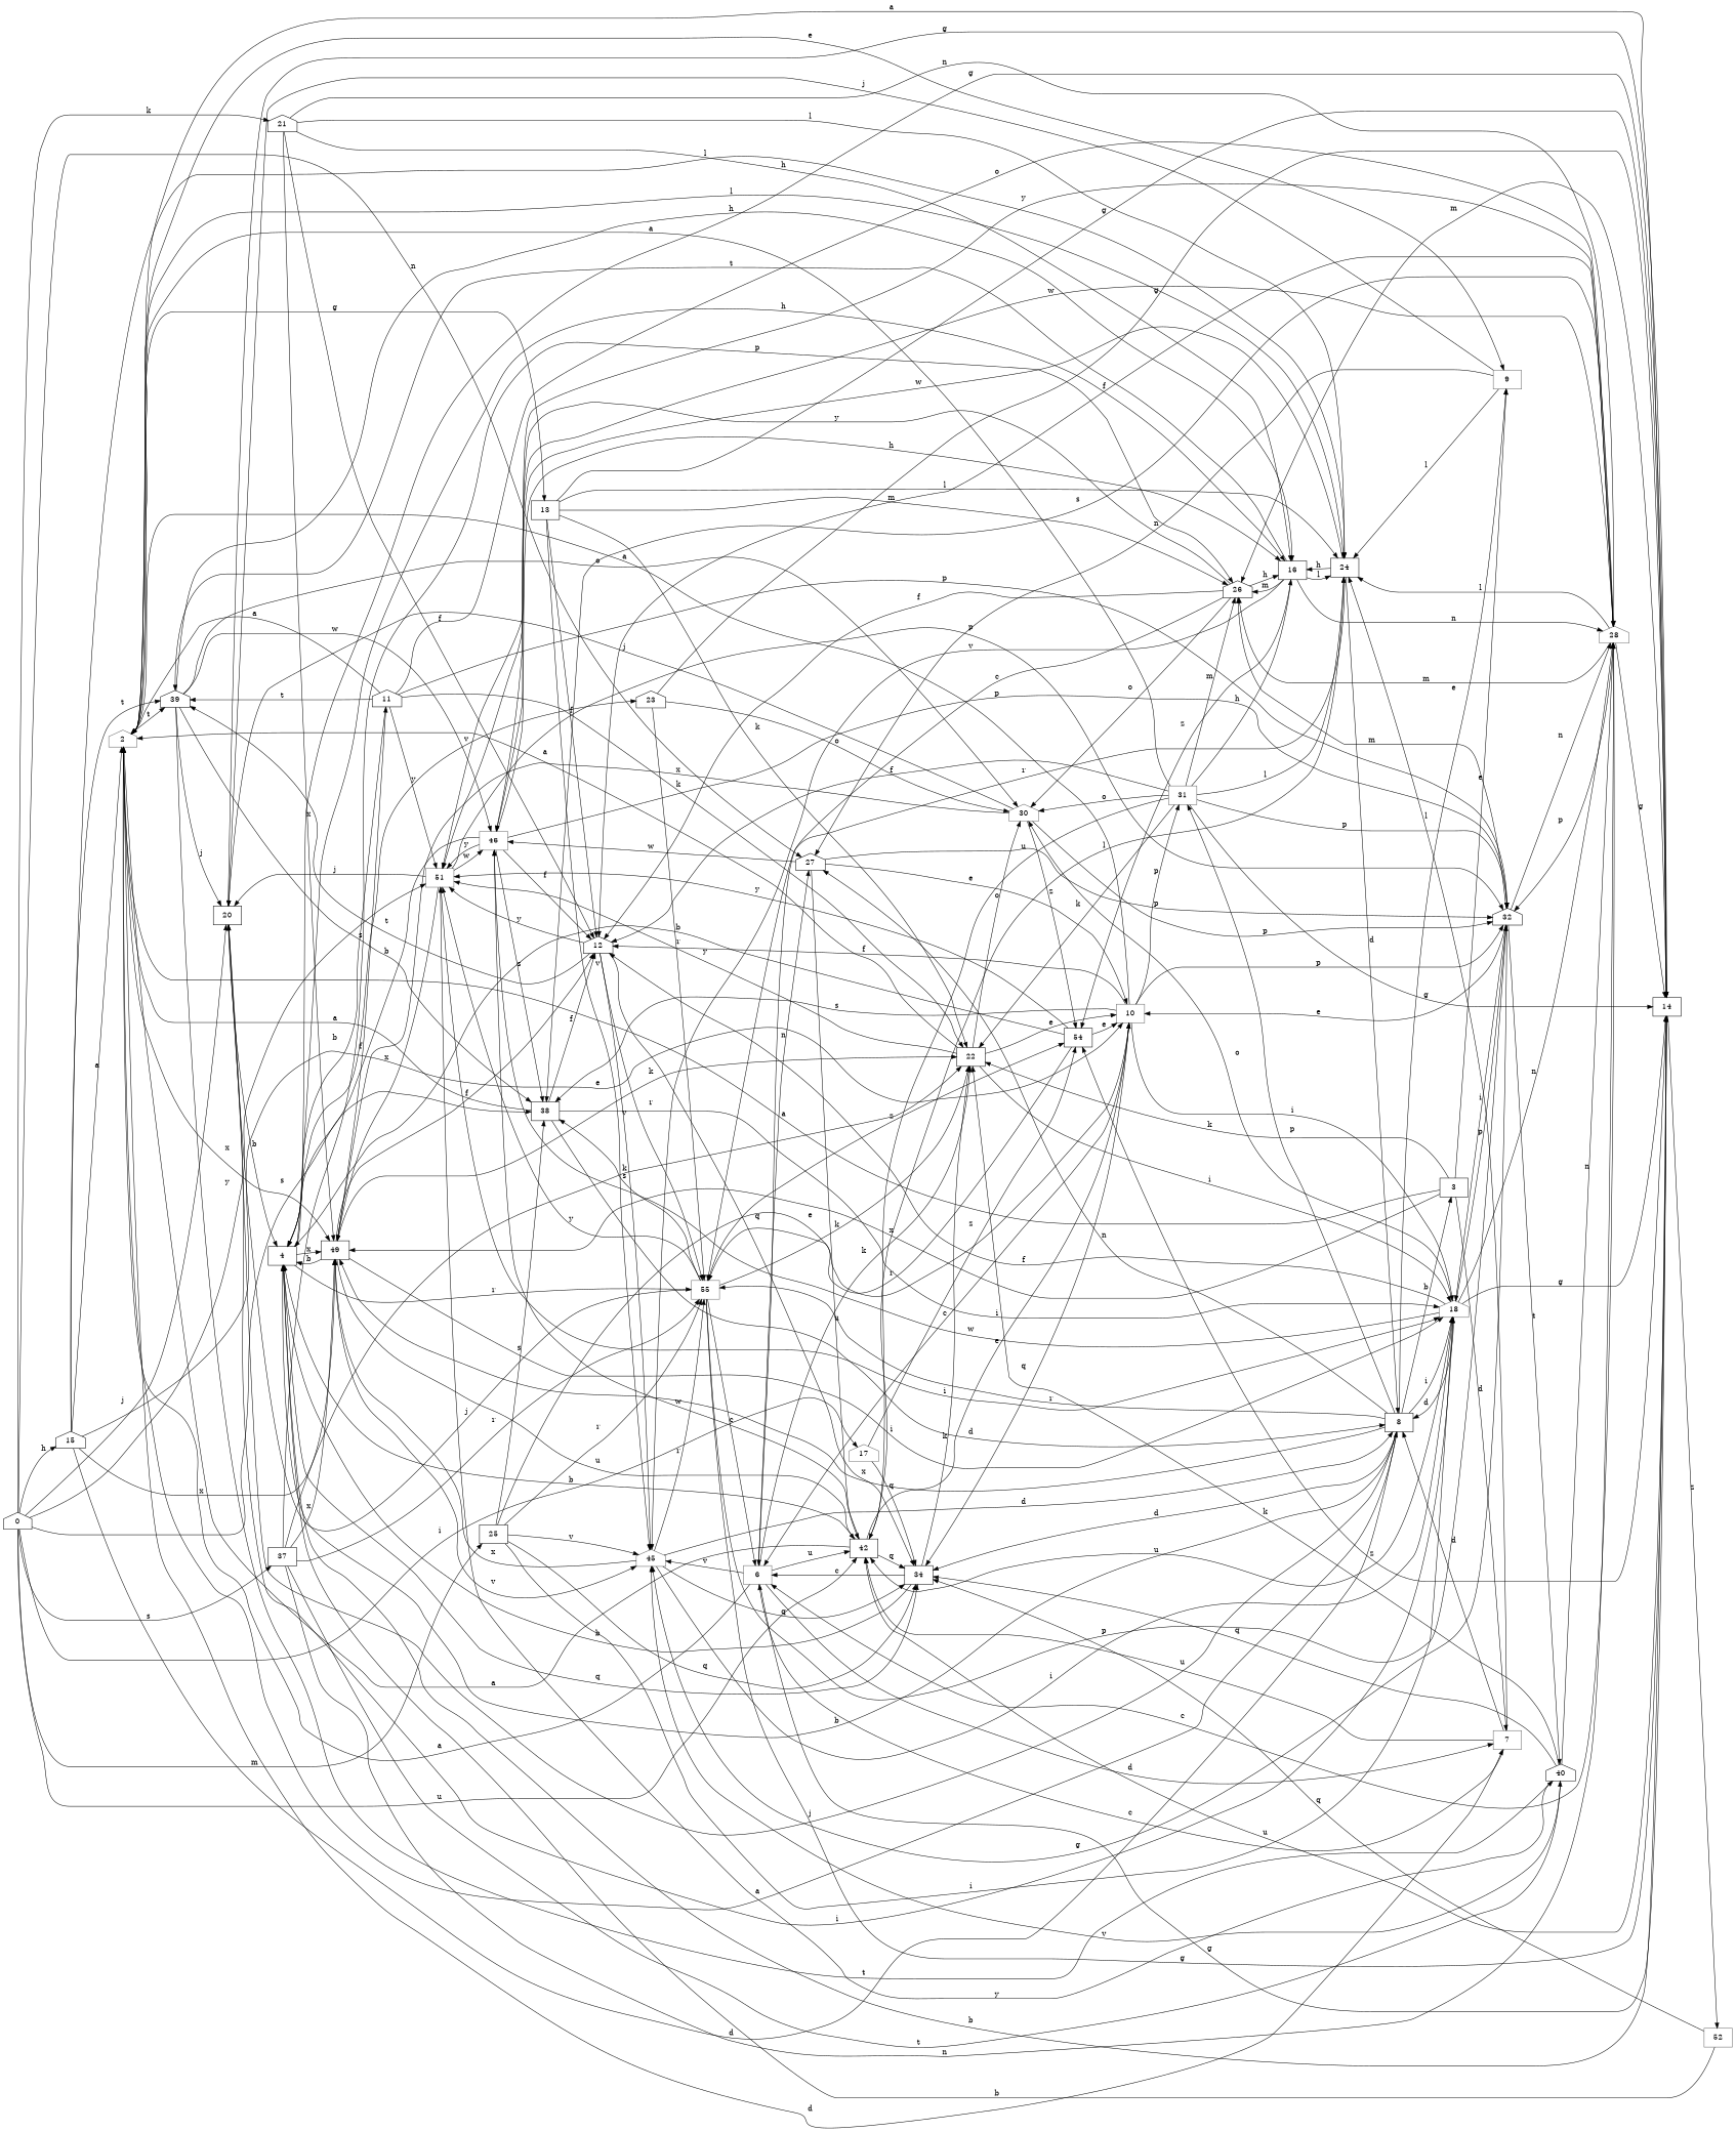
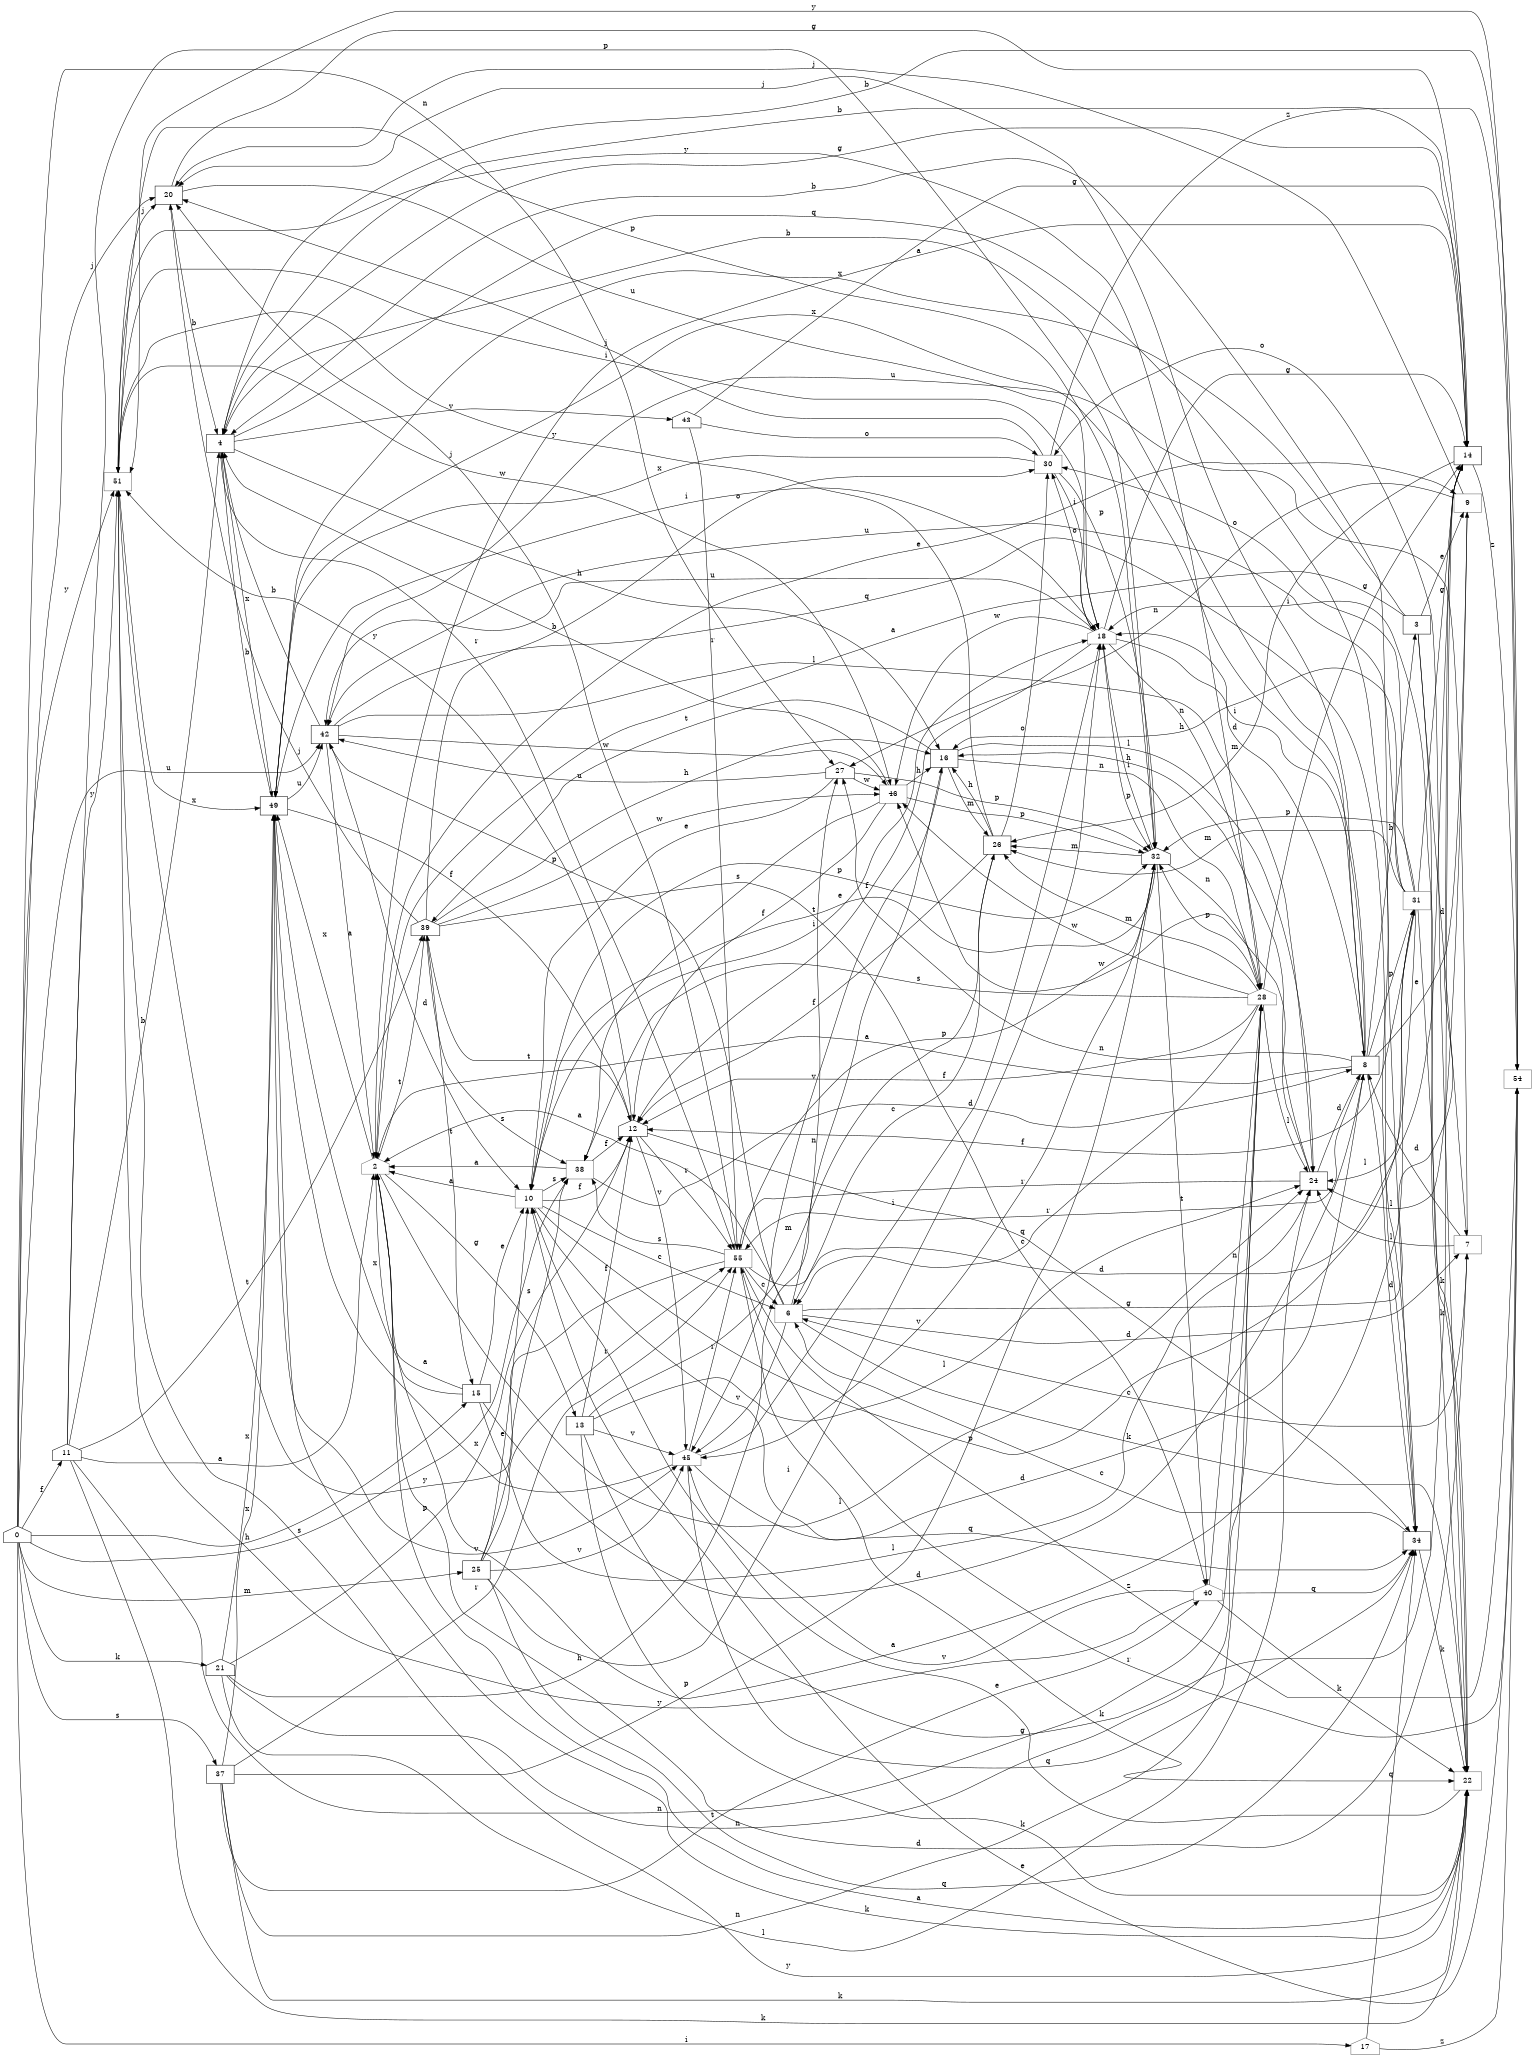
  strict digraph {
    rankdir=LR
    node [color=black shape=box]
    0 [shape=house]
    11 [shape=house]
-   15 [shape=house]
+   15
    17 [color=gray40 shape=house]
    20
    21 [shape=house]
    25
    27 [shape=house]
    37
-   38
+   38 [color=gray40]
    42
    51 [color=gray40]
    2 [color=gray40 shape=house]
    39 [shape=house]
-   22
+   22 [color=gray40]
    4
    32 [shape=house]
    28 [color=gray40 shape=house]
    24
    49
    8
    10 [color=gray40]
    34
-   54
+   54 [color=gray40]
    14
    18 [color=gray40 shape=house]
    16
    12 [shape=house]
    n29 [color=gray40 label=55]
    45 [color=gray40 shape=house]
    46 [color=gray40]
-   40 [shape=house]
+   40 [color=gray40 shape=house]
    7 [color=gray40]
    9 [color=gray40]
    13
    6 [color=gray40]
-   26 [shape=house]
-   30 [color=gray40 shape=house]
+   26
+   30 [color=gray40]
    3
-   43 [shape=house label=23]
-   52 [color=gray40]
+   43 [shape=house]
    31 [color=gray40]
-   49 -> 11 [label=f]
+   0 -> 11 [label=f]
    0 -> 15 [label=h]
    0 -> 17 [label=i]
    0 -> 20 [label=j]
    0 -> 21 [label=k]
    0 -> 25 [label=m]
    0 -> 27 [label=n]
    0 -> 37 [label=s]
    0 -> 38 [label=s]
    0 -> 42 [label=u]
    0 -> 51 [label=y]
    11 -> 51 [label=y]
    11 -> 2 [label=a]
    11 -> 39 [label=t]
    11 -> 22 [label=k]
    11 -> 4 [label=b]
    11 -> 32 [label=p]
-   11 -> 28 [label=o]
+   11 -> 28 [label=n]
    15 -> 2 [label=a]
-   15 -> 39 [label=t]
+   39 -> 15 [label=t]
    15 -> 24 [label=l]
    15 -> 49 [label=x]
    15 -> 8 [label=d]
    15 -> 10 [label=e]
    17 -> 34 [label=q]
    17 -> 54 [label=z]
    20 -> 4 [label=b]
    20 -> 14 [label=g]
-   20 -> 18 [label=i]
+   20 -> 18 [label=u]
    21 -> 28 [label=n]
    21 -> 24 [label=l]
    21 -> 49 [label=x]
    21 -> 16 [label=h]
-   21 -> 12 [label=f]
+   21 -> 12 [label=p]
    25 -> 38 [label=s]
    25 -> 10 [label=e]
    25 -> 34 [label=q]
    25 -> 18 [label=i]
    25 -> n29 [label=r]
    25 -> 45 [label=v]
    27 -> 42 [label=u]
    27 -> 32 [label=p]
    27 -> 10 [label=e]
    27 -> 46 [label=w]
    37 -> 22 [label=k]
-   37 -> 26 [label=p]
+   37 -> 32 [label=p]
    37 -> 28 [label=n]
    37 -> 49 [label=x]
    37 -> n29 [label=r]
    37 -> 40 [label=t]
    38 -> 2 [label=a]
    38 -> 8 [label=d]
    38 -> 12 [label=f]
    42 -> 2 [label=a]
    42 -> 4 [label=b]
    42 -> 24 [label=l]
-   42 -> 10 [label=e]
+   42 -> 10 [label=d]
    42 -> 34 [label=q]
    42 -> 46 [label=w]
    51 -> 20 [label=j]
    51 -> 32 [label=p]
    51 -> 49 [label=x]
    51 -> 18 [label=i]
    51 -> 46 [label=w]
    2 -> 39 [label=t]
    2 -> 24 [label=l]
    2 -> 49 [label=x]
    2 -> 7 [label=d]
    2 -> 9 [label=e]
    2 -> 13 [label=g]
    39 -> 20 [label=j]
    39 -> 38 [label=s]
    39 -> 16 [label=h]
    39 -> 46 [label=w]
    39 -> 40 [label=t]
    39 -> 30 [label=o]
    22 -> 51 [label=y]
    22 -> 2 [label=a]
    22 -> 10 [label=e]
    22 -> 18 [label=i]
    22 -> 30 [label=o]
    4 -> 49 [label=x]
    4 -> 34 [label=q]
    4 -> 14 [label=g]
    4 -> 16 [label=h]
    4 -> n29 [label=r]
    4 -> 43 [label=v]
    32 -> 28 [label=n]
    32 -> 10 [label=e]
    32 -> 18 [label=i]
-   32 -> 45 [label=g]
+   32 -> 45 [label=v]
    32 -> 40 [label=t]
    32 -> 26 [label=m]
    28 -> 38 [label=s]
    28 -> 51 [label=y]
    28 -> 32 [label=p]
    28 -> 24 [label=l]
    28 -> 14 [label=g]
    28 -> 12 [label=f]
    28 -> 46 [label=w]
    28 -> 6 [label=c]
    28 -> 26 [label=m]
    24 -> 8 [label=d]
    24 -> 16 [label=h]
    24 -> n29 [label=r]
    24 -> 46 [label=w]
    49 -> 42 [label=u]
    49 -> 22 [label=k]
    49 -> 4 [label=b]
    49 -> 18 [label=i]
    49 -> 12 [label=f]
    49 -> 45 [label=v]
    8 -> 20 [label=j]
    8 -> 27 [label=n]
    8 -> 2 [label=a]
    8 -> 4 [label=b]
    8 -> 49 [label=x]
    8 -> 34 [label=d]
    8 -> 18 [label=i]
    8 -> n29 [label=r]
    8 -> 9 [label=e]
    8 -> 3 [label=b]
    8 -> 31 [label=p]
    10 -> 38 [label=s]
    10 -> 2 [label=a]
    10 -> 32 [label=p]
    10 -> 34 [label=q]
    10 -> 18 [label=i]
    10 -> 12 [label=f]
    10 -> 6 [label=c]
    10 -> 31 [label=p]
    34 -> 22 [label=k]
    34 -> 4 [label=b]
    34 -> 6 [label=c]
    54 -> 51 [label=y]
    54 -> 4 [label=b]
    54 -> 10 [label=e]
    54 -> n29 [label=r]
-   14 -> 42 [label=u]
    14 -> 2 [label=a]
    14 -> 4 [label=b]
    14 -> 54 [label=z]
    14 -> 26 [label=m]
-   14 -> 52 [label=z]
    18 -> 42 [label=u]
    18 -> 32 [label=p]
    18 -> 28 [label=n]
    18 -> 8 [label=d]
    18 -> 14 [label=g]
    18 -> 12 [label=f]
    18 -> 46 [label=w]
    18 -> 30 [label=o]
    16 -> 39 [label=t]
    16 -> 28 [label=n]
    16 -> 24 [label=l]
-   16 -> 54 [label=z]
    16 -> 45 [label=v]
    16 -> 26 [label=m]
    12 -> 51 [label=y]
    12 -> 39 [label=t]
    12 -> 34 [label=q]
    12 -> n29 [label=r]
    12 -> 45 [label=v]
    n29 -> 20 [label=j]
    n29 -> 38 [label=s]
    n29 -> 51 [label=y]
    n29 -> 22 [label=k]
    n29 -> 32 [label=p]
    n29 -> 54 [label=z]
-   n29 -> 14 [label=g]
+   n29 -> 14 [label=d]
    n29 -> 6 [label=c]
    45 -> 49 [label=x]
    45 -> 8 [label=d]
    45 -> 34 [label=q]
    45 -> 18 [label=i]
    45 -> n29 [label=r]
    46 -> 38 [label=s]
-   46 -> 51 [label=y]
    46 -> 4 [label=b]
    46 -> 32 [label=p]
    46 -> 16 [label=h]
    46 -> 12 [label=f]
    40 -> 51 [label=y]
    40 -> 22 [label=k]
    40 -> 28 [label=n]
    40 -> 34 [label=q]
    40 -> 45 [label=v]
    7 -> 42 [label=u]
    7 -> 24 [label=l]
    7 -> 8 [label=d]
    7 -> 6 [label=c]
    9 -> 20 [label=j]
    9 -> 27 [label=n]
    9 -> 24 [label=l]
    13 -> 22 [label=k]
    13 -> 24 [label=l]
    13 -> 14 [label=g]
    13 -> 12 [label=f]
    13 -> 45 [label=v]
    13 -> 26 [label=m]
    6 -> 27 [label=n]
-   6 -> 42 [label=u]
+   6 -> 42 [label=p]
    6 -> 2 [label=a]
    6 -> 22 [label=k]
    6 -> 14 [label=g]
    6 -> 45 [label=v]
    6 -> 7 [label=d]
    26 -> 51 [label=y]
    26 -> 16 [label=h]
    26 -> 12 [label=f]
    26 -> 6 [label=c]
    26 -> 30 [label=o]
    30 -> 20 [label=j]
    30 -> 32 [label=p]
    30 -> 49 [label=x]
    30 -> 54 [label=z]
-   38 -> 18 [label=i]
+   30 -> 18 [label=i]
    3 -> 2 [label=a]
    3 -> 22 [label=k]
    3 -> 49 [label=x]
    3 -> 7 [label=d]
    3 -> 9 [label=e]
    43 -> 14 [label=g]
    43 -> n29 [label=r]
    43 -> 30 [label=o]
-   52 -> 4 [label=b]
-   52 -> 34 [label=q]
    31 -> 42 [label=u]
    31 -> 2 [label=a]
    31 -> 22 [label=k]
    31 -> 32 [label=p]
    31 -> 24 [label=l]
    31 -> 14 [label=g]
    31 -> 16 [label=h]
    31 -> 12 [label=f]
    31 -> 26 [label=m]
    31 -> 30 [label=o]
  }
